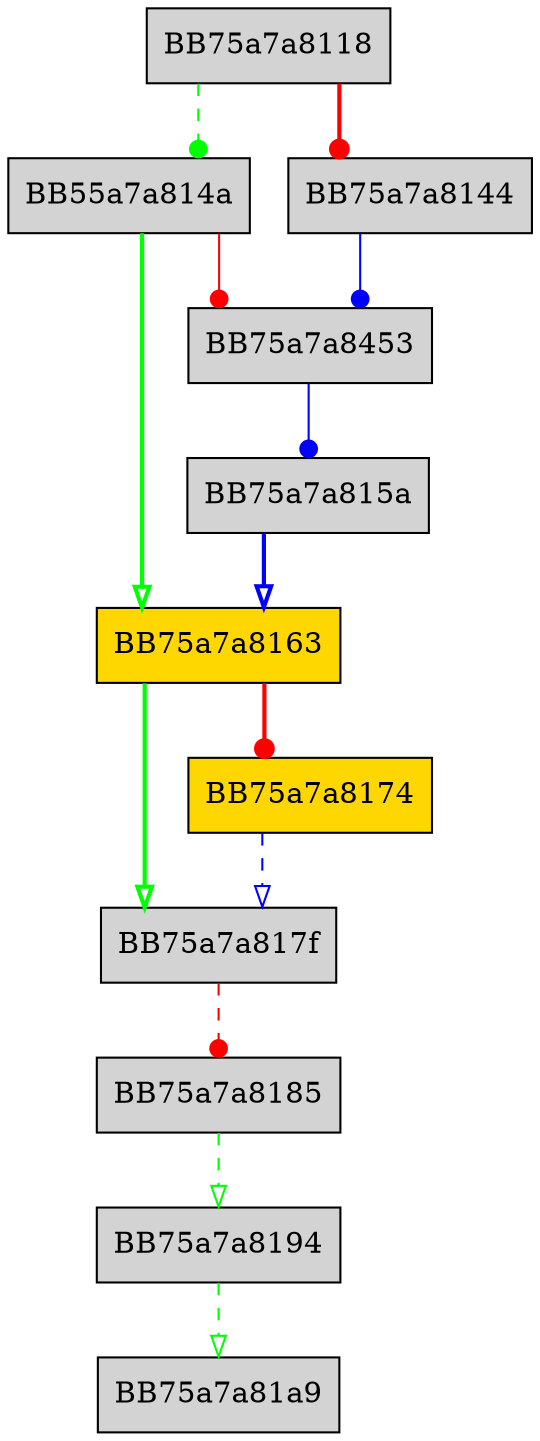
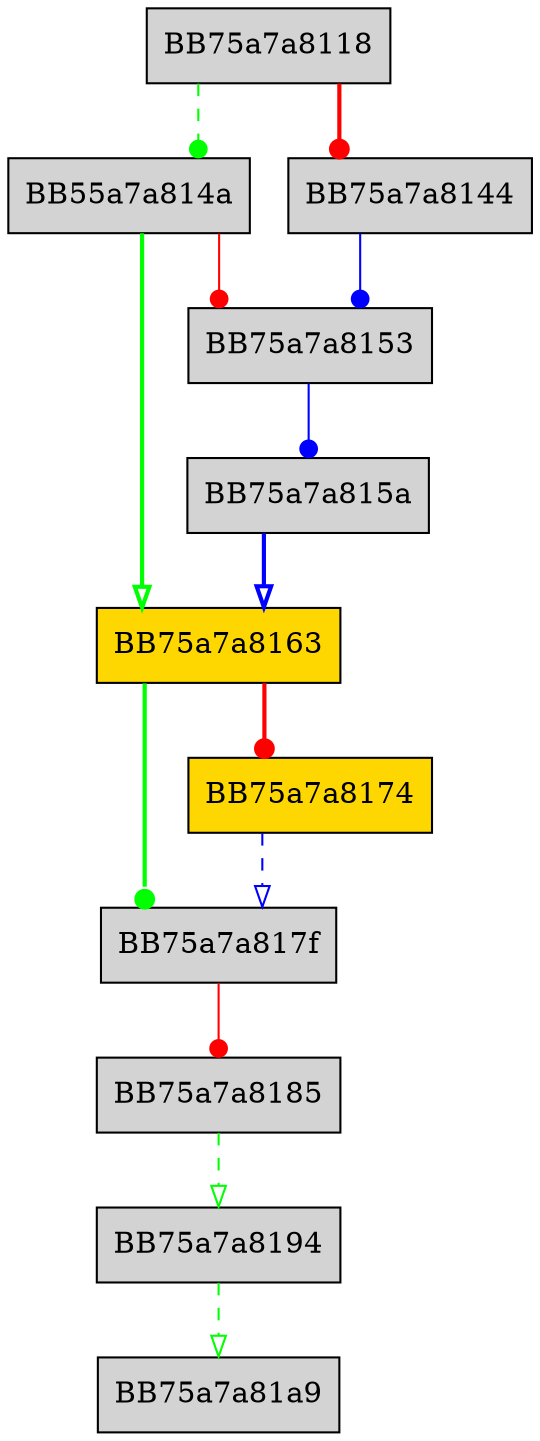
  digraph {
    splines=ortho
    node [fillcolor=lightgrey shape=box style=filled]
    edge [arrowhead=dot color=green style=bold]
    n1 [label=BB55a7a814a]
    BB75a7a8118
    BB75a7a8144
    BB75a7a8163 [fillcolor=gold]
-   BB75a7a8153 [label=BB75a7a8453]
+   BB75a7a8153
    BB75a7a817f
    BB75a7a8174 [fillcolor=gold]
    BB75a7a815a
    BB75a7a8185
    BB75a7a8194
    BB75a7a81a9
    n1 -> BB75a7a8163 [arrowhead=onormal]
    n1 -> BB75a7a8153 [color=red style=solid]
    BB75a7a8118 -> n1 [style=dashed]
    BB75a7a8118 -> BB75a7a8144 [color=red]
    BB75a7a8144 -> BB75a7a8153 [color=blue style=solid]
-   BB75a7a8163 -> BB75a7a817f [arrowhead=onormal]
+   BB75a7a8163 -> BB75a7a817f
    BB75a7a8163 -> BB75a7a8174 [color=red]
    BB75a7a8153 -> BB75a7a815a [color=blue style=solid]
-   BB75a7a817f -> BB75a7a8185 [color=red style=dashed]
+   BB75a7a817f -> BB75a7a8185 [color=red style=solid]
    BB75a7a8174 -> BB75a7a817f [arrowhead=onormal color=blue style=dashed]
    BB75a7a815a -> BB75a7a8163 [arrowhead=onormal color=blue]
    BB75a7a8185 -> BB75a7a8194 [arrowhead=onormal style=dashed]
    BB75a7a8194 -> BB75a7a81a9 [arrowhead=onormal style=dashed]
  }
